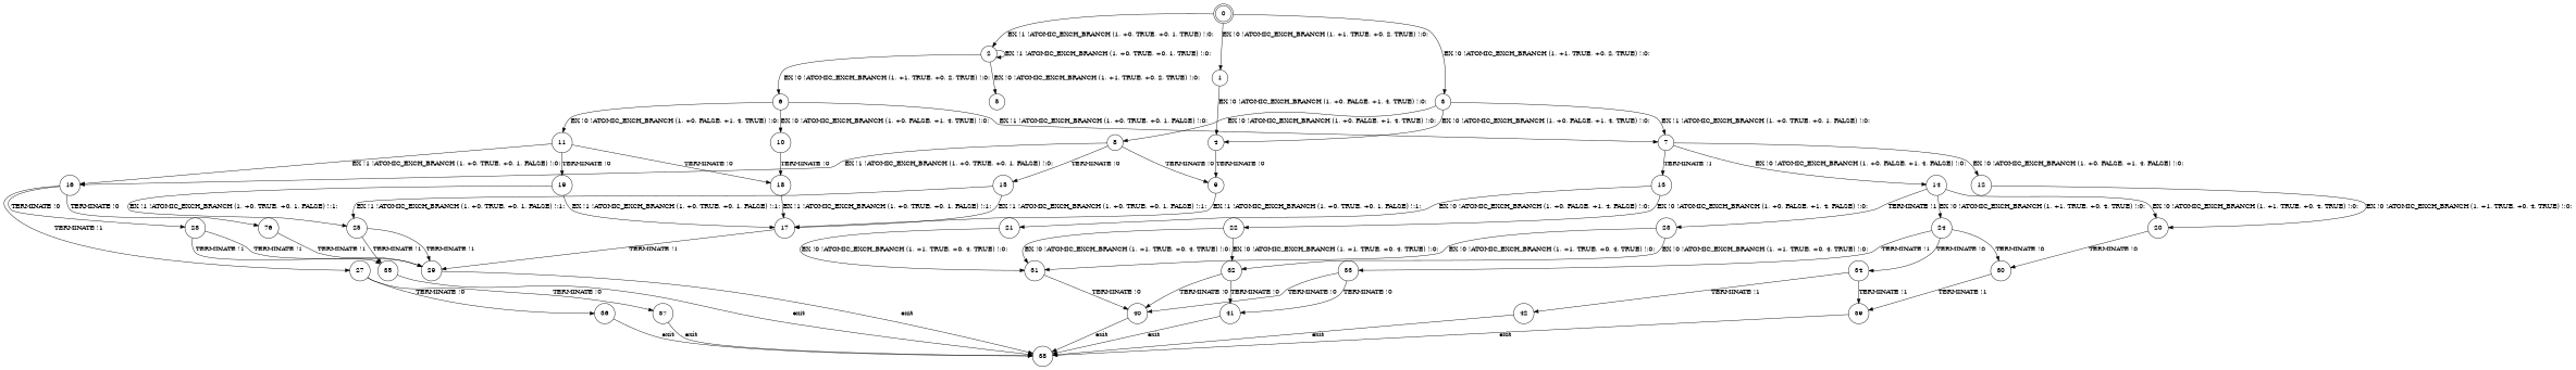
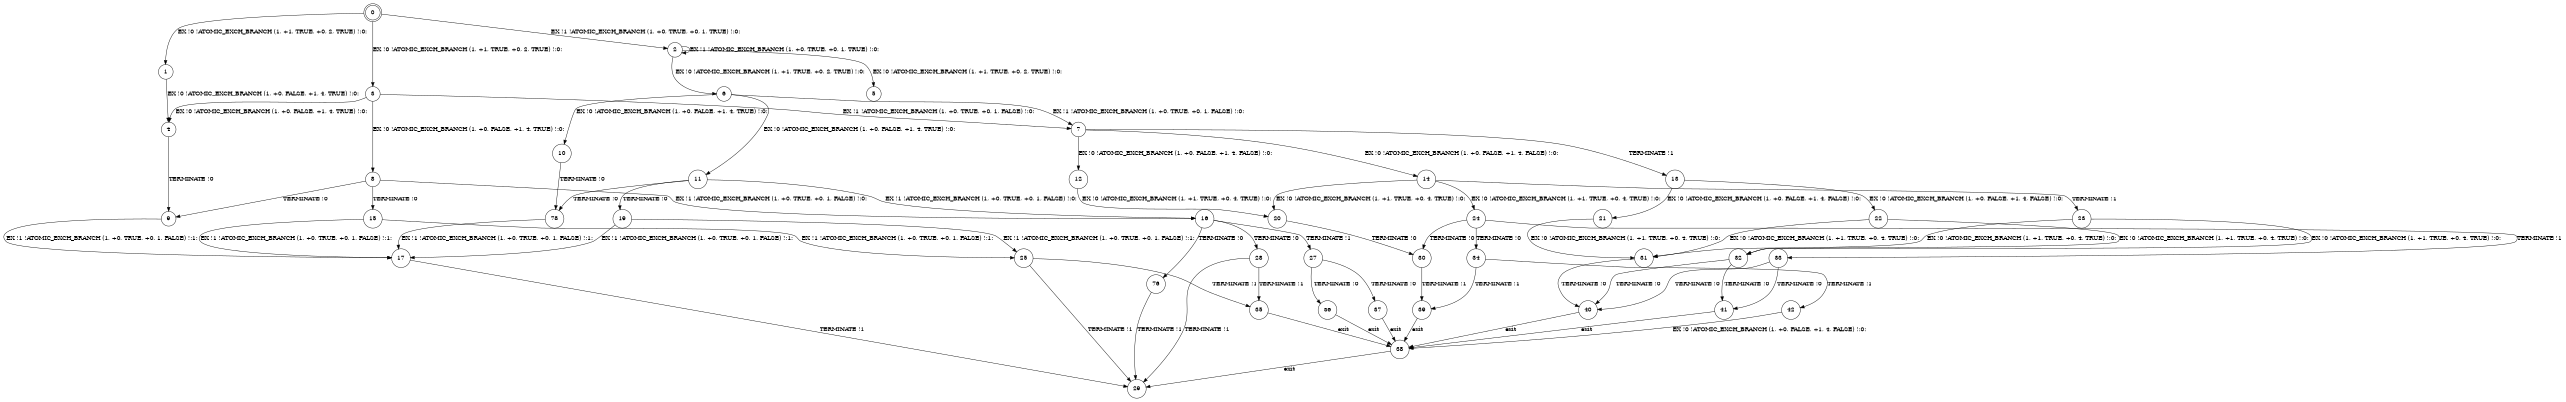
  digraph {
    node [shape=circle]
    0 [peripheries=2]
    1
    2
    3
    4
    5
    6
    7
    8
    9
    10
    11
    12
    13
    14
    15
    16
    17
-   18
+   18 [label=78]
    19
    20
    21
    22
    23
    24
    25
    n27 [label=76]
    27
    28
    29
    30
    31
    32
    33
    34
    35
    36
    37
    38
    39
    40
    41
    42
    0 -> 1 [label="EX !0 !ATOMIC_EXCH_BRANCH (1, +1, TRUE, +0, 2, TRUE) !:0:"]
    0 -> 2 [label="EX !1 !ATOMIC_EXCH_BRANCH (1, +0, TRUE, +0, 1, TRUE) !:0:"]
    0 -> 3 [label="EX !0 !ATOMIC_EXCH_BRANCH (1, +1, TRUE, +0, 2, TRUE) !:0:"]
    1 -> 4 [label="EX !0 !ATOMIC_EXCH_BRANCH (1, +0, FALSE, +1, 4, TRUE) !:0:"]
    2 -> 2 [label="EX !1 !ATOMIC_EXCH_BRANCH (1, +0, TRUE, +0, 1, TRUE) !:0:"]
    2 -> 5 [label="EX !0 !ATOMIC_EXCH_BRANCH (1, +1, TRUE, +0, 2, TRUE) !:0:"]
    2 -> 6 [label="EX !0 !ATOMIC_EXCH_BRANCH (1, +1, TRUE, +0, 2, TRUE) !:0:"]
    3 -> 4 [label="EX !0 !ATOMIC_EXCH_BRANCH (1, +0, FALSE, +1, 4, TRUE) !:0:"]
    3 -> 7 [label="EX !1 !ATOMIC_EXCH_BRANCH (1, +0, TRUE, +0, 1, FALSE) !:0:"]
    3 -> 8 [label="EX !0 !ATOMIC_EXCH_BRANCH (1, +0, FALSE, +1, 4, TRUE) !:0:"]
    4 -> 9 [label="TERMINATE !0"]
    6 -> 7 [label="EX !1 !ATOMIC_EXCH_BRANCH (1, +0, TRUE, +0, 1, FALSE) !:0:"]
    6 -> 10 [label="EX !0 !ATOMIC_EXCH_BRANCH (1, +0, FALSE, +1, 4, TRUE) !:0:"]
    6 -> 11 [label="EX !0 !ATOMIC_EXCH_BRANCH (1, +0, FALSE, +1, 4, TRUE) !:0:"]
    7 -> 12 [label="EX !0 !ATOMIC_EXCH_BRANCH (1, +0, FALSE, +1, 4, FALSE) !:0:"]
    7 -> 13 [label="TERMINATE !1"]
    7 -> 14 [label="EX !0 !ATOMIC_EXCH_BRANCH (1, +0, FALSE, +1, 4, FALSE) !:0:"]
    8 -> 9 [label="TERMINATE !0"]
    8 -> 15 [label="TERMINATE !0"]
    8 -> 16 [label="EX !1 !ATOMIC_EXCH_BRANCH (1, +0, TRUE, +0, 1, FALSE) !:0:"]
    9 -> 17 [label="EX !1 !ATOMIC_EXCH_BRANCH (1, +0, TRUE, +0, 1, FALSE) !:1:"]
    10 -> 18 [label="TERMINATE !0"]
    11 -> 16 [label="EX !1 !ATOMIC_EXCH_BRANCH (1, +0, TRUE, +0, 1, FALSE) !:0:"]
    11 -> 18 [label="TERMINATE !0"]
    11 -> 19 [label="TERMINATE !0"]
    12 -> 20 [label="EX !0 !ATOMIC_EXCH_BRANCH (1, +1, TRUE, +0, 4, TRUE) !:0:"]
    13 -> 21 [label="EX !0 !ATOMIC_EXCH_BRANCH (1, +0, FALSE, +1, 4, FALSE) !:0:"]
    13 -> 22 [label="EX !0 !ATOMIC_EXCH_BRANCH (1, +0, FALSE, +1, 4, FALSE) !:0:"]
    14 -> 20 [label="EX !0 !ATOMIC_EXCH_BRANCH (1, +1, TRUE, +0, 4, TRUE) !:0:"]
    14 -> 23 [label="TERMINATE !1"]
    14 -> 24 [label="EX !0 !ATOMIC_EXCH_BRANCH (1, +1, TRUE, +0, 4, TRUE) !:0:"]
    15 -> 17 [label="EX !1 !ATOMIC_EXCH_BRANCH (1, +0, TRUE, +0, 1, FALSE) !:1:"]
    15 -> 25 [label="EX !1 !ATOMIC_EXCH_BRANCH (1, +0, TRUE, +0, 1, FALSE) !:1:"]
    16 -> n27 [label="TERMINATE !0"]
    16 -> 27 [label="TERMINATE !1"]
    16 -> 28 [label="TERMINATE !0"]
    17 -> 29 [label="TERMINATE !1"]
    18 -> 17 [label="EX !1 !ATOMIC_EXCH_BRANCH (1, +0, TRUE, +0, 1, FALSE) !:1:"]
    19 -> 17 [label="EX !1 !ATOMIC_EXCH_BRANCH (1, +0, TRUE, +0, 1, FALSE) !:1:"]
    19 -> 25 [label="EX !1 !ATOMIC_EXCH_BRANCH (1, +0, TRUE, +0, 1, FALSE) !:1:"]
    20 -> 30 [label="TERMINATE !0"]
    21 -> 31 [label="EX !0 !ATOMIC_EXCH_BRANCH (1, +1, TRUE, +0, 4, TRUE) !:0:"]
    22 -> 31 [label="EX !0 !ATOMIC_EXCH_BRANCH (1, +1, TRUE, +0, 4, TRUE) !:0:"]
    22 -> 32 [label="EX !0 !ATOMIC_EXCH_BRANCH (1, +1, TRUE, +0, 4, TRUE) !:0:"]
    23 -> 31 [label="EX !0 !ATOMIC_EXCH_BRANCH (1, +1, TRUE, +0, 4, TRUE) !:0:"]
    23 -> 32 [label="EX !0 !ATOMIC_EXCH_BRANCH (1, +1, TRUE, +0, 4, TRUE) !:0:"]
    24 -> 30 [label="TERMINATE !0"]
    24 -> 33 [label="TERMINATE !1"]
    24 -> 34 [label="TERMINATE !0"]
    25 -> 29 [label="TERMINATE !1"]
    25 -> 35 [label="TERMINATE !1"]
    n27 -> 29 [label="TERMINATE !1"]
    27 -> 36 [label="TERMINATE !0"]
    27 -> 37 [label="TERMINATE !0"]
    28 -> 29 [label="TERMINATE !1"]
    28 -> 35 [label="TERMINATE !1"]
-   29 -> 38 [label=exit]
+   38 -> 29 [label=exit]
    30 -> 39 [label="TERMINATE !1"]
    31 -> 40 [label="TERMINATE !0"]
    32 -> 40 [label="TERMINATE !0"]
    32 -> 41 [label="TERMINATE !0"]
    33 -> 40 [label="TERMINATE !0"]
    33 -> 41 [label="TERMINATE !0"]
    34 -> 39 [label="TERMINATE !1"]
    34 -> 42 [label="TERMINATE !1"]
    35 -> 38 [label=exit]
    36 -> 38 [label=exit]
    37 -> 38 [label=exit]
    39 -> 38 [label=exit]
    40 -> 38 [label=exit]
    41 -> 38 [label=exit]
-   42 -> 38 [label=exit]
+   42 -> 38 [label="EX !0 !ATOMIC_EXCH_BRANCH (1, +0, FALSE, +1, 4, FALSE) !:0:"]
  }
